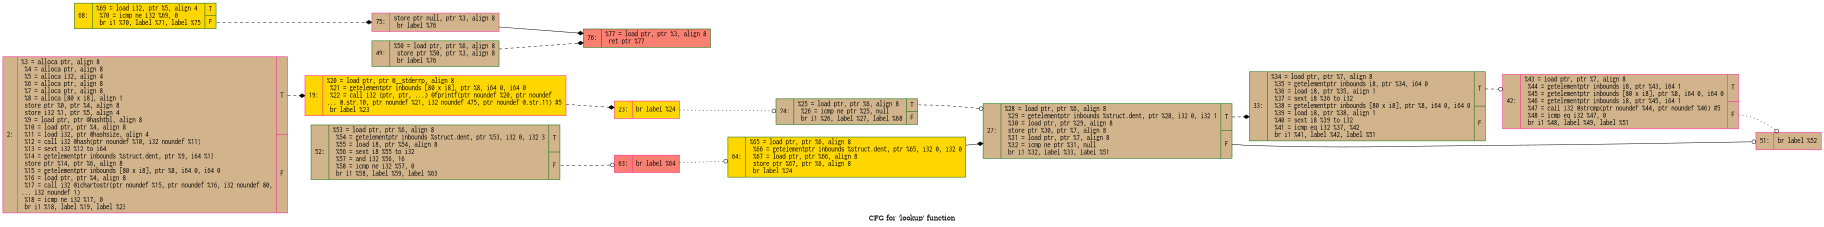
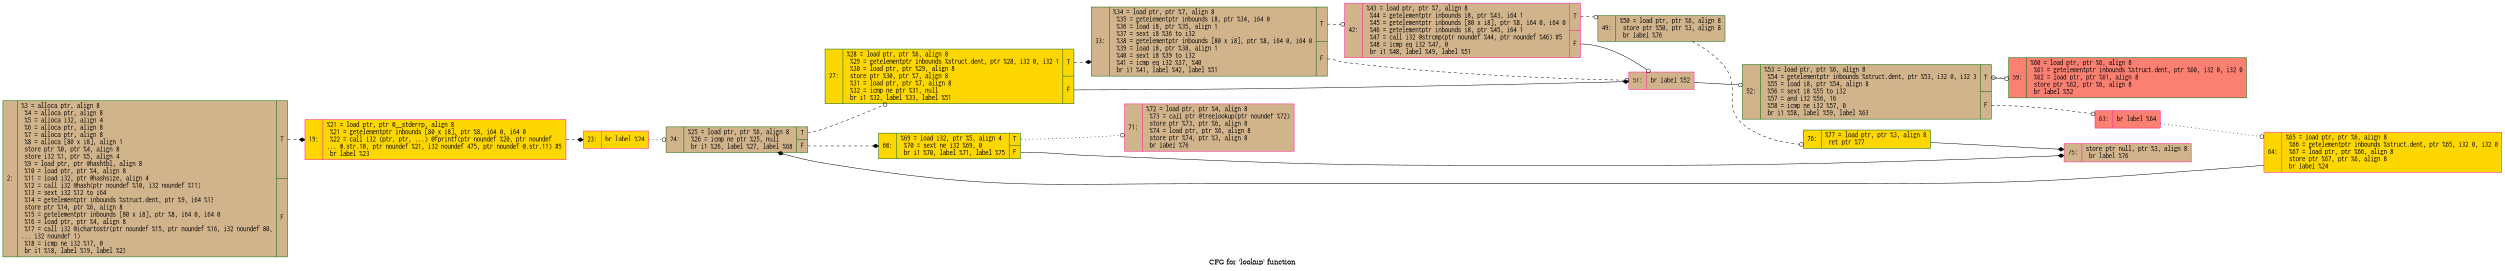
  digraph {
    label="CFG for 'lookup' function"
    rankdir=LR
    node [color=darkgreen fillcolor=tan fontname=Courier shape=record style=filled]
    edge [arrowhead=odot style=dashed]
-   n1 [color=deeppink label="{2:\l|  %3 = alloca ptr, align 8\l  %4 = alloca ptr, align 8\l  %5 = alloca i32, align 4\l  %6 = alloca ptr, align 8\l  %7 = alloca ptr, align 8\l  %8 = alloca [80 x i8], align 1\l  store ptr %0, ptr %4, align 8\l  store i32 %1, ptr %5, align 4\l  %9 = load ptr, ptr @hashtbl, align 8\l  %10 = load ptr, ptr %4, align 8\l  %11 = load i32, ptr @hashsize, align 4\l  %12 = call i32 @hash(ptr noundef %10, i32 noundef %11)\l  %13 = sext i32 %12 to i64\l  %14 = getelementptr inbounds %struct.dent, ptr %9, i64 %13\l  store ptr %14, ptr %6, align 8\l  %15 = getelementptr inbounds [80 x i8], ptr %8, i64 0, i64 0\l  %16 = load ptr, ptr %4, align 8\l  %17 = call i32 @ichartostr(ptr noundef %15, ptr noundef %16, i32 noundef 80,\l... i32 noundef 1)\l  %18 = icmp ne i32 %17, 0\l  br i1 %18, label %19, label %23\l|{<s0>T|<s1>F}}"]
-   n2 [color=deeppink fillcolor=gold label="{19:\l|  %20 = load ptr, ptr @__stderrp, align 8\l  %21 = getelementptr inbounds [80 x i8], ptr %8, i64 0, i64 0\l  %22 = call i32 (ptr, ptr, ...) @fprintf(ptr noundef %20, ptr noundef\l... @.str.10, ptr noundef %21, i32 noundef 475, ptr noundef @.str.11) #5\l  br label %23\l}"]
+   n1 [label="{2:\l|  %3 = alloca ptr, align 8\l  %4 = alloca ptr, align 8\l  %5 = alloca i32, align 4\l  %6 = alloca ptr, align 8\l  %7 = alloca ptr, align 8\l  %8 = alloca [80 x i8], align 1\l  store ptr %0, ptr %4, align 8\l  store i32 %1, ptr %5, align 4\l  %9 = load ptr, ptr @hashtbl, align 8\l  %10 = load ptr, ptr %4, align 8\l  %11 = load i32, ptr @hashsize, align 4\l  %12 = call i32 @hash(ptr noundef %10, i32 noundef %11)\l  %13 = sext i32 %12 to i64\l  %14 = getelementptr inbounds %struct.dent, ptr %9, i64 %13\l  store ptr %14, ptr %6, align 8\l  %15 = getelementptr inbounds [80 x i8], ptr %8, i64 0, i64 0\l  %16 = load ptr, ptr %4, align 8\l  %17 = call i32 @ichartostr(ptr noundef %15, ptr noundef %16, i32 noundef 80,\l... i32 noundef 1)\l  %18 = icmp ne i32 %17, 0\l  br i1 %18, label %19, label %23\l|{<s0>T|<s1>F}}"]
+   n2 [color=deeppink fillcolor=gold label="{19:\l|  %21 = load ptr, ptr @__stderrp, align 8\l  %21 = getelementptr inbounds [80 x i8], ptr %8, i64 0, i64 0\l  %22 = call i32 (ptr, ptr, ...) @fprintf(ptr noundef %20, ptr noundef\l... @.str.10, ptr noundef %21, i32 noundef 475, ptr noundef @.str.11) #5\l  br label %23\l}"]
    n3 [color=deeppink fillcolor=gold label="{23:\l|  br label %24\l}"]
    n4 [label="{24:\l|  %25 = load ptr, ptr %6, align 8\l  %26 = icmp ne ptr %25, null\l  br i1 %26, label %27, label %68\l|{<s0>T|<s1>F}}"]
-   n5 [label="{27:\l|  %28 = load ptr, ptr %6, align 8\l  %29 = getelementptr inbounds %struct.dent, ptr %28, i32 0, i32 1\l  %30 = load ptr, ptr %29, align 8\l  store ptr %30, ptr %7, align 8\l  %31 = load ptr, ptr %7, align 8\l  %32 = icmp ne ptr %31, null\l  br i1 %32, label %33, label %51\l|{<s0>T|<s1>F}}"]
-   n6 [fillcolor=gold label="{68:\l|  %69 = load i32, ptr %5, align 4\l  %70 = icmp ne i32 %69, 0\l  br i1 %70, label %71, label %75\l|{<s0>T|<s1>F}}"]
-   n7 [label="{33:\l|  %34 = load ptr, ptr %7, align 8\l  %35 = getelementptr inbounds i8, ptr %34, i64 0\l  %36 = load i8, ptr %35, align 1\l  %37 = sext i8 %36 to i32\l  %38 = getelementptr inbounds [80 x i8], ptr %8, i64 0, i64 0\l  %39 = load i8, ptr %38, align 1\l  %40 = sext i8 %39 to i32\l  %41 = icmp eq i32 %37, %42\l  br i1 %41, label %42, label %51\l|{<s0>T|<s1>F}}"]
+   n5 [fillcolor=gold label="{27:\l|  %28 = load ptr, ptr %6, align 8\l  %29 = getelementptr inbounds %struct.dent, ptr %28, i32 0, i32 1\l  %30 = load ptr, ptr %29, align 8\l  store ptr %30, ptr %7, align 8\l  %31 = load ptr, ptr %7, align 8\l  %32 = icmp ne ptr %31, null\l  br i1 %32, label %33, label %51\l|{<s0>T|<s1>F}}"]
+   n6 [fillcolor=gold label="{68:\l|  %69 = load i32, ptr %5, align 4\l  %70 = sext ne i32 %69, 0\l  br i1 %70, label %71, label %75\l|{<s0>T|<s1>F}}"]
+   n7 [label="{33:\l|  %34 = load ptr, ptr %7, align 8\l  %35 = getelementptr inbounds i8, ptr %34, i64 0\l  %36 = load i8, ptr %35, align 1\l  %37 = sext i8 %36 to i32\l  %38 = getelementptr inbounds [80 x i8], ptr %8, i64 0, i64 0\l  %39 = load i8, ptr %38, align 1\l  %40 = sext i8 %39 to i32\l  %41 = icmp eq i32 %37, %40\l  br i1 %41, label %42, label %51\l|{<s0>T|<s1>F}}"]
    n8 [color=deeppink label="{51:\l|  br label %52\l}"]
+   n9 [color=deeppink label="{71:\l|  %72 = load ptr, ptr %4, align 8\l  %73 = call ptr @treelookup(ptr noundef %72)\l  store ptr %73, ptr %6, align 8\l  %74 = load ptr, ptr %6, align 8\l  store ptr %74, ptr %3, align 8\l  br label %76\l}"]
    n10 [color=deeppink label="{75:\l|  store ptr null, ptr %3, align 8\l  br label %76\l}"]
    n11 [color=deeppink label="{42:\l|  %43 = load ptr, ptr %7, align 8\l  %44 = getelementptr inbounds i8, ptr %43, i64 1\l  %45 = getelementptr inbounds [80 x i8], ptr %8, i64 0, i64 0\l  %46 = getelementptr inbounds i8, ptr %45, i64 1\l  %47 = call i32 @strcmp(ptr noundef %44, ptr noundef %46) #5\l  %48 = icmp eq i32 %47, 0\l  br i1 %48, label %49, label %51\l|{<s0>T|<s1>F}}"]
    n12 [label="{52:\l|  %53 = load ptr, ptr %6, align 8\l  %54 = getelementptr inbounds %struct.dent, ptr %53, i32 0, i32 3\l  %55 = load i8, ptr %54, align 8\l  %56 = sext i8 %55 to i32\l  %57 = and i32 %56, 16\l  %58 = icmp ne i32 %57, 0\l  br i1 %58, label %59, label %63\l|{<s0>T|<s1>F}}"]
-   n13 [fillcolor=salmon label="{76:\l|  %77 = load ptr, ptr %3, align 8\l  ret ptr %77\l}"]
+   n13 [fillcolor=gold label="{76:\l|  %77 = load ptr, ptr %3, align 8\l  ret ptr %77\l}"]
    n14 [label="{49:\l|  %50 = load ptr, ptr %6, align 8\l  store ptr %50, ptr %3, align 8\l  br label %76\l}"]
+   n15 [fillcolor=salmon label="{59:\l|  %60 = load ptr, ptr %6, align 8\l  %61 = getelementptr inbounds %struct.dent, ptr %60, i32 0, i32 0\l  %62 = load ptr, ptr %61, align 8\l  store ptr %62, ptr %6, align 8\l  br label %52\l}"]
    n16 [color=deeppink fillcolor=salmon label="{63:\l|  br label %64\l}"]
-   n17 [fillcolor=gold label="{64:\l|  %65 = load ptr, ptr %6, align 8\l  %66 = getelementptr inbounds %struct.dent, ptr %65, i32 0, i32 0\l  %67 = load ptr, ptr %66, align 8\l  store ptr %67, ptr %6, align 8\l  br label %24\l}"]
+   n17 [color=deeppink fillcolor=gold label="{64:\l|  %65 = load ptr, ptr %6, align 8\l  %66 = getelementptr inbounds %struct.dent, ptr %65, i32 0, i32 0\l  %67 = load ptr, ptr %66, align 8\l  store ptr %67, ptr %6, align 8\l  br label %24\l}"]
    n1 -> n2 [arrowhead=diamond tailport=s0]
    n2 -> n3 [arrowhead=diamond]
    n3 -> n4 [style=dotted]
    n4 -> n5 [tailport=s0]
+   n4 -> n6 [arrowhead=diamond tailport=s1]
    n5 -> n7 [arrowhead=diamond tailport=s0]
-   n5 -> n8 [style=solid tailport=s1]
-   n6 -> n10 [arrowhead=diamond tailport=s1]
+   n5 -> n8 [arrowhead=diamond style=solid tailport=s1]
+   n6 -> n9 [style=dotted tailport=s0]
+   n6 -> n10 [arrowhead=diamond style=solid tailport=s1]
+   n7 -> n8 [tailport=s1]
    n7 -> n11 [tailport=s0]
-   n10 -> n13 [arrowhead=diamond style=solid]
-   n11 -> n8 [style=dotted tailport=s1]
+   n8 -> n12 [style=solid]
+   n13 -> n10 [arrowhead=diamond style=solid]
+   n11 -> n8 [style=solid tailport=s1]
+   n11 -> n14 [tailport=s0]
+   n12 -> n15 [style=solid tailport=s0]
    n12 -> n16 [tailport=s1]
-   n14 -> n13 [arrowhead=diamond]
+   n14 -> n13
+   n15 -> n12 [style=dotted]
    n16 -> n17 [style=dotted]
-   n17 -> n5 [arrowhead=diamond style=solid]
+   n17 -> n4 [arrowhead=diamond style=solid]
  }
